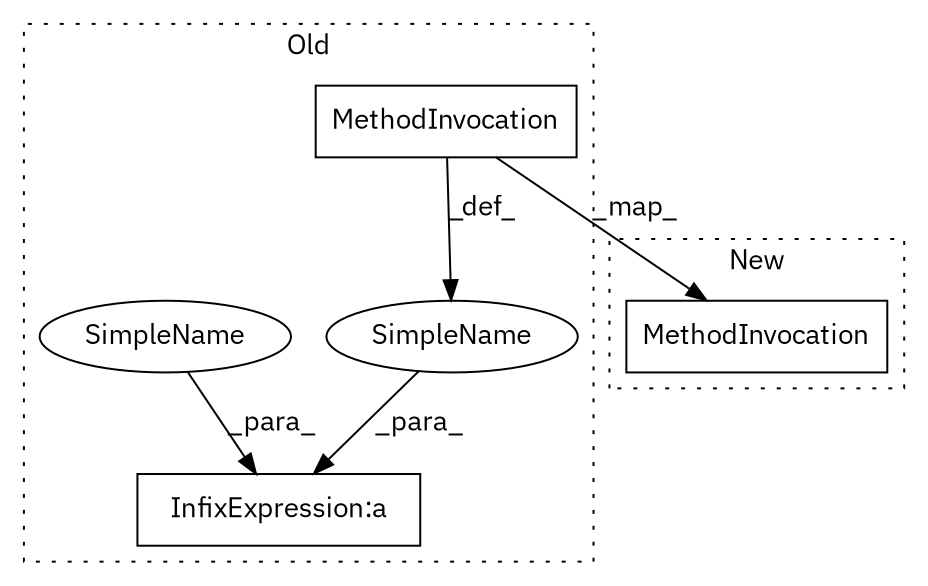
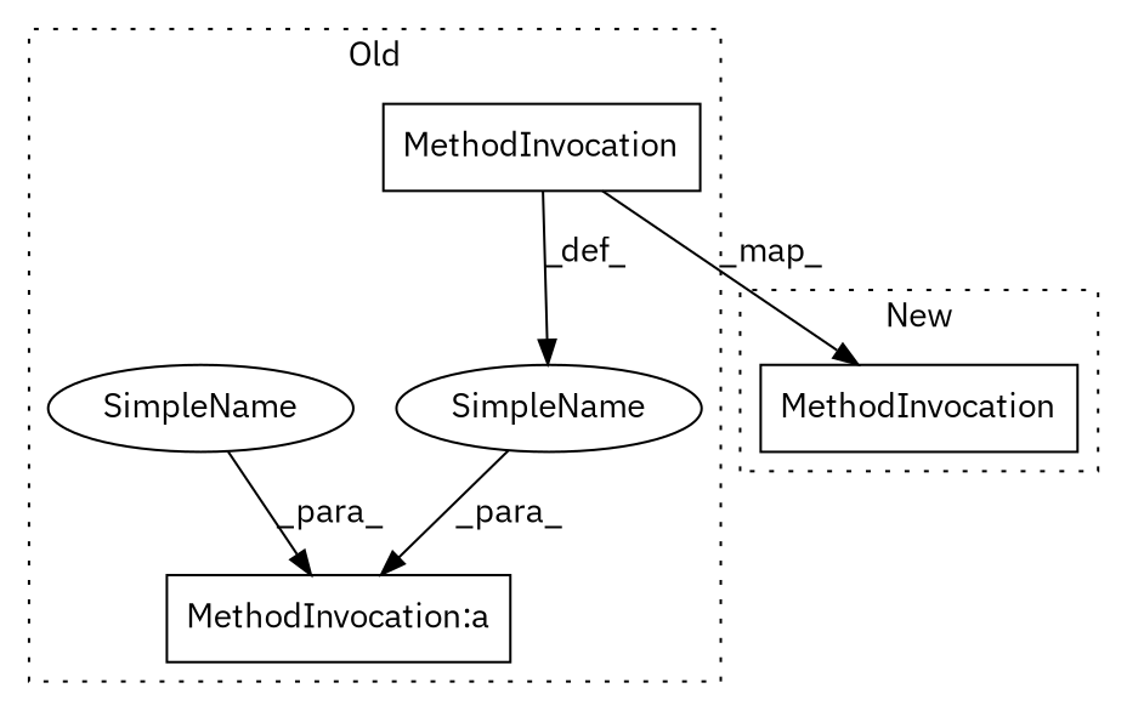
  digraph {
    fontname="IBM Plex Sans"
    node [a=32 shape=box fontname="IBM Plex Sans"]
    edge [fontname="IBM Plex Sans"]
    n1 [l="8,1" label=MethodInvocation s="2593,2625"]
    n2 [a=42 label=SimpleName shape=ellipse]
    n3 [a=42 label=SimpleName shape=ellipse]
-   n4 [a=27 l=3 label="InfixExpression:a" s=3749]
+   n4 [a=27 l=3 label="MethodInvocation:a" s=3749]
    n5 [l="8,1" label=MethodInvocation s="2611,2643"]
    subgraph cluster_1 {
      label=Old
      style=dotted
      n1
      n2
      n3
      n4
    }
    subgraph cluster_2 {
      label=New
      style=dotted
      n5
    }
    n1 -> n2 [label=_def_]
    n1 -> n5 [label=_map_]
    n2 -> n4 [label=_para_]
    n3 -> n4 [label=_para_]
  }
